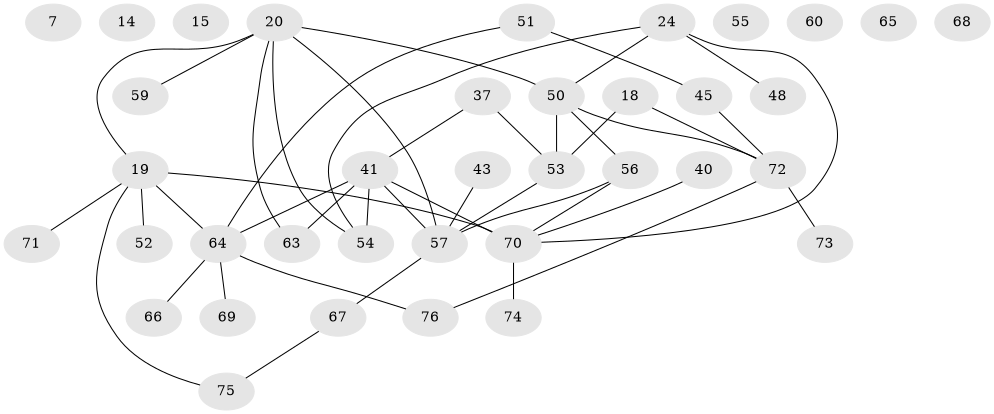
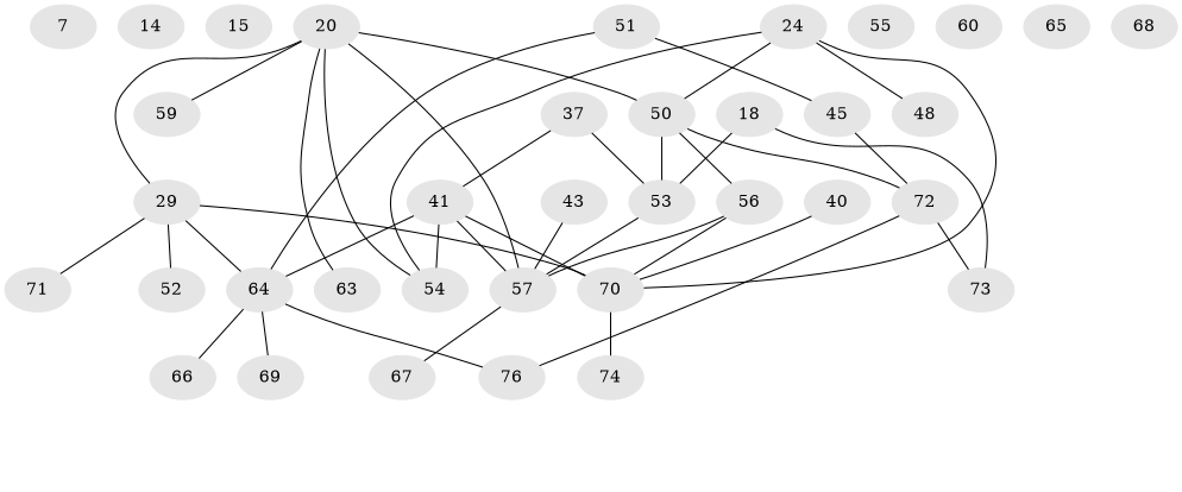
  graph {
    node [color=gray90 style=filled]
    7
    n2 [label=14]
    15
    18 [super="+1"]
    53 [super="+35"]
    72 [super="+22+11"]
    57 [super="+49+47"]
    76
    73
    20 [super="+3+9"]
-   29 [super="+19" label=19]
+   29 [super="+19"]
    50 [super="+46"]
    54 [super="+36+32"]
    59
    63 [super="+8+62"]
    70 [super="+23+58"]
    52 [super="+14"]
    64 [super="+61"]
    71 [super="+12"]
-   75
    56 [super="+34+42"]
    67
    24
    48
    74
    66
    69
    41 [super="+17+16+31"]
    37
    40
    43
    45
    51 [super="+21+44+33"]
    55 [super="+5"]
    60
    65
    68
    18 -- 53
-   18 -- 72
+   18 -- 73
    53 -- 57 [weight=2]
    72 -- 76
    72 -- 73
    57 -- 67
    20 -- 57 [weight=2]
    20 -- 29
    20 -- 50 [weight=2]
    20 -- 54 [weight=2]
    20 -- 59
    20 -- 63
    29 -- 70 [weight=2]
    29 -- 52
    29 -- 64 [weight=2]
    29 -- 71
-   29 -- 75
    50 -- 53
    50 -- 72
    50 -- 56
    70 -- 74
    64 -- 76
    64 -- 66
    64 -- 69
    56 -- 57
    56 -- 70
-   67 -- 75
    24 -- 50
    24 -- 54
    24 -- 70
    24 -- 48
    41 -- 57
    41 -- 54 [weight=3]
-   41 -- 63
    41 -- 70 [weight=3]
    41 -- 64 [weight=2]
    37 -- 53
    37 -- 41
    40 -- 70
    43 -- 57
    45 -- 72
    51 -- 64
    51 -- 45
  }
